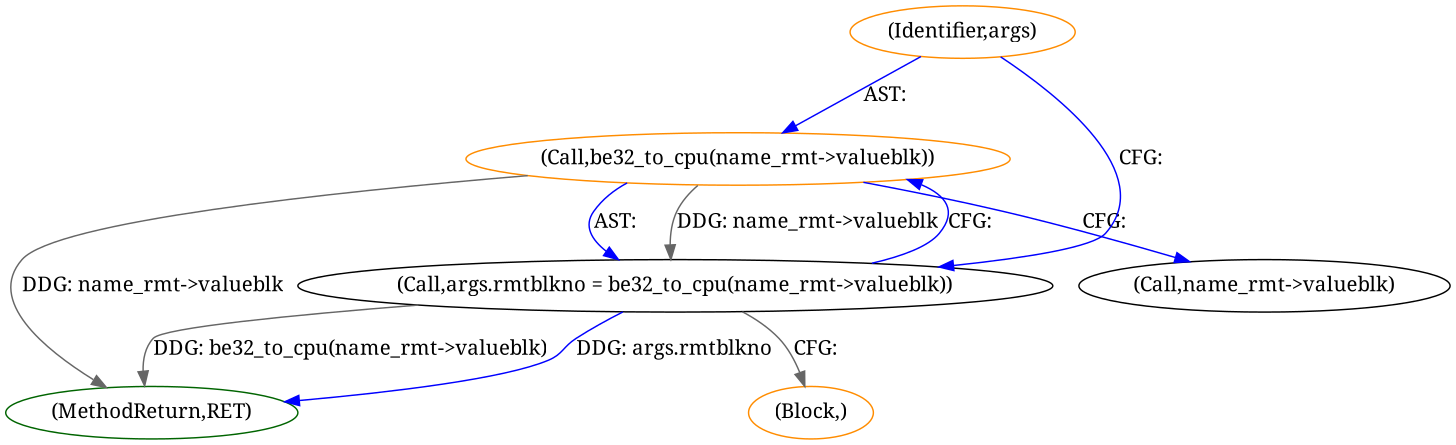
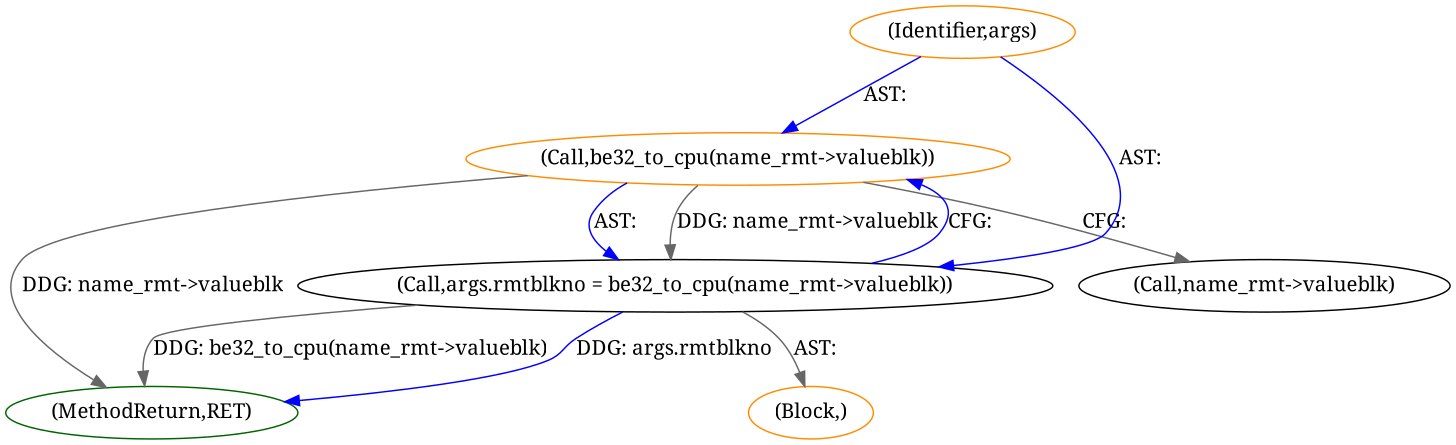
  digraph {
    fontname="Noto Serif"
    node [color=darkorange fontname="Noto Serif"]
    edge [color=blue fontname="Noto Serif"]
    n1 [label="(Call,be32_to_cpu(name_rmt->valueblk))"]
    n2 [color=black label="(Call,args.rmtblkno = be32_to_cpu(name_rmt->valueblk))"]
    n3 [color=black label="(Call,name_rmt->valueblk)"]
    n4 [color=darkgreen label="(MethodReturn,RET)"]
    n5 [label="(Block,)"]
    n6 [label="(Identifier,args)"]
    n1 -> n2 [label="AST: "]
    n1 -> n2 [color=gray40 label="DDG: name_rmt->valueblk"]
-   n1 -> n3 [label="CFG: "]
+   n1 -> n3 [color=gray40 label="CFG: "]
    n1 -> n4 [color=gray40 label="DDG: name_rmt->valueblk"]
    n2 -> n1 [label="CFG: "]
    n2 -> n4 [color=gray40 label="DDG: be32_to_cpu(name_rmt->valueblk)"]
    n2 -> n4 [label="DDG: args.rmtblkno"]
-   n2 -> n5 [color=gray40 label="CFG: "]
+   n2 -> n5 [color=gray40 label="AST: "]
    n6 -> n1 [label="AST: "]
-   n6 -> n2 [label="CFG: "]
+   n6 -> n2 [label="AST: "]
  }
